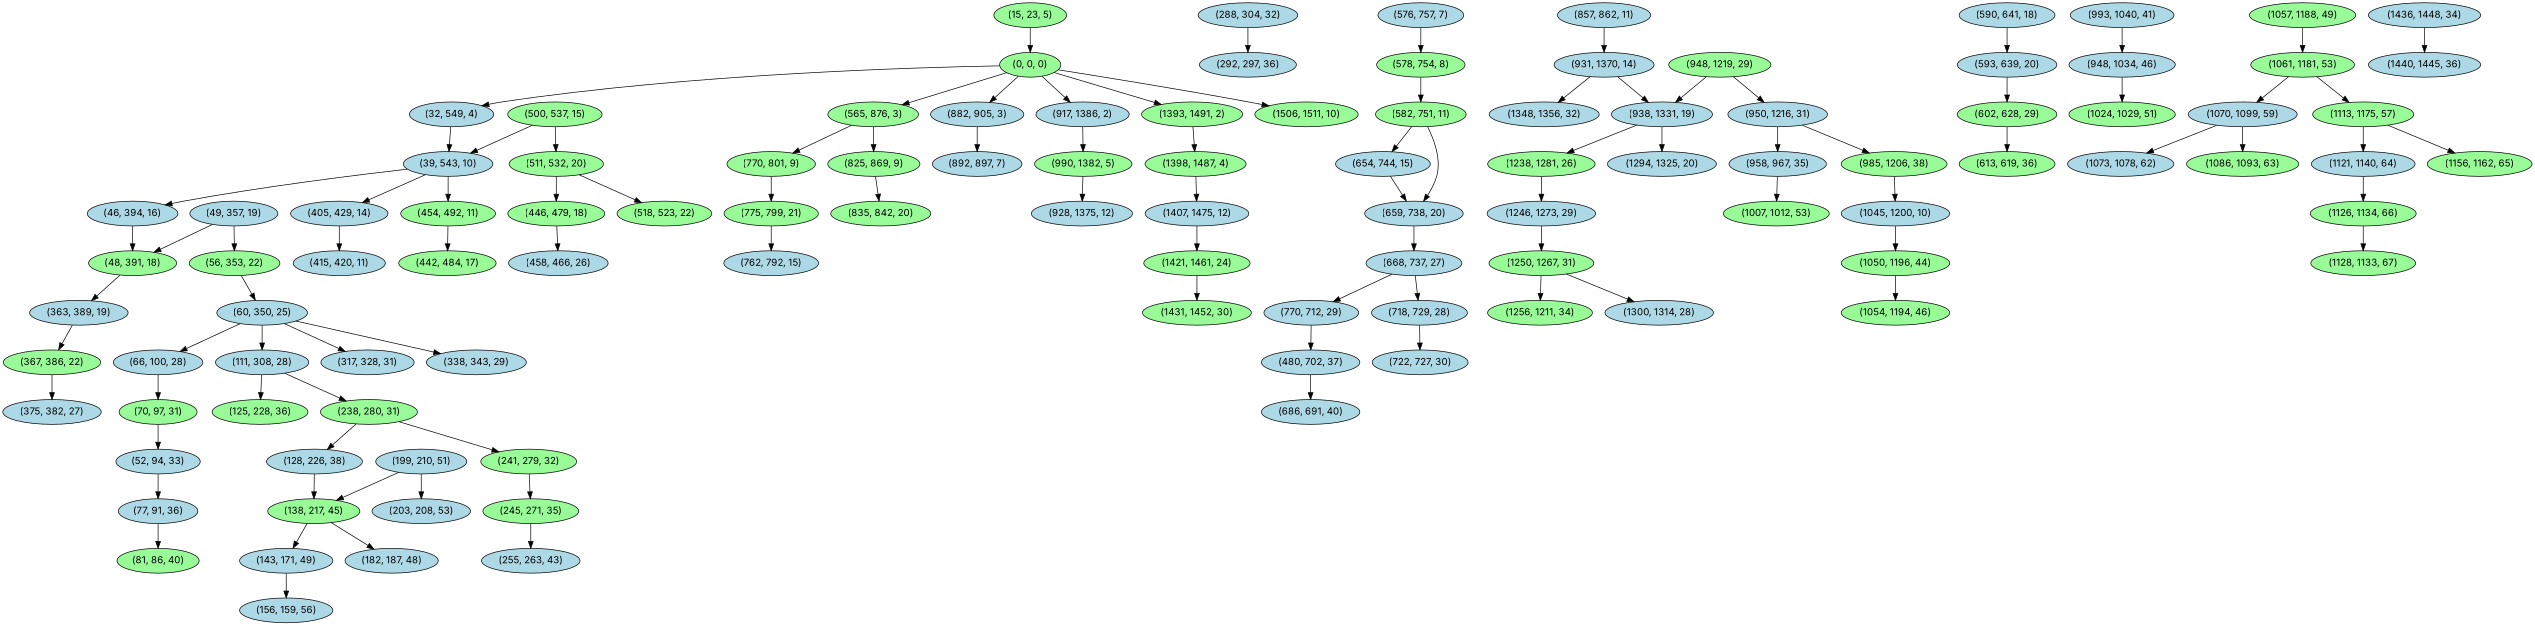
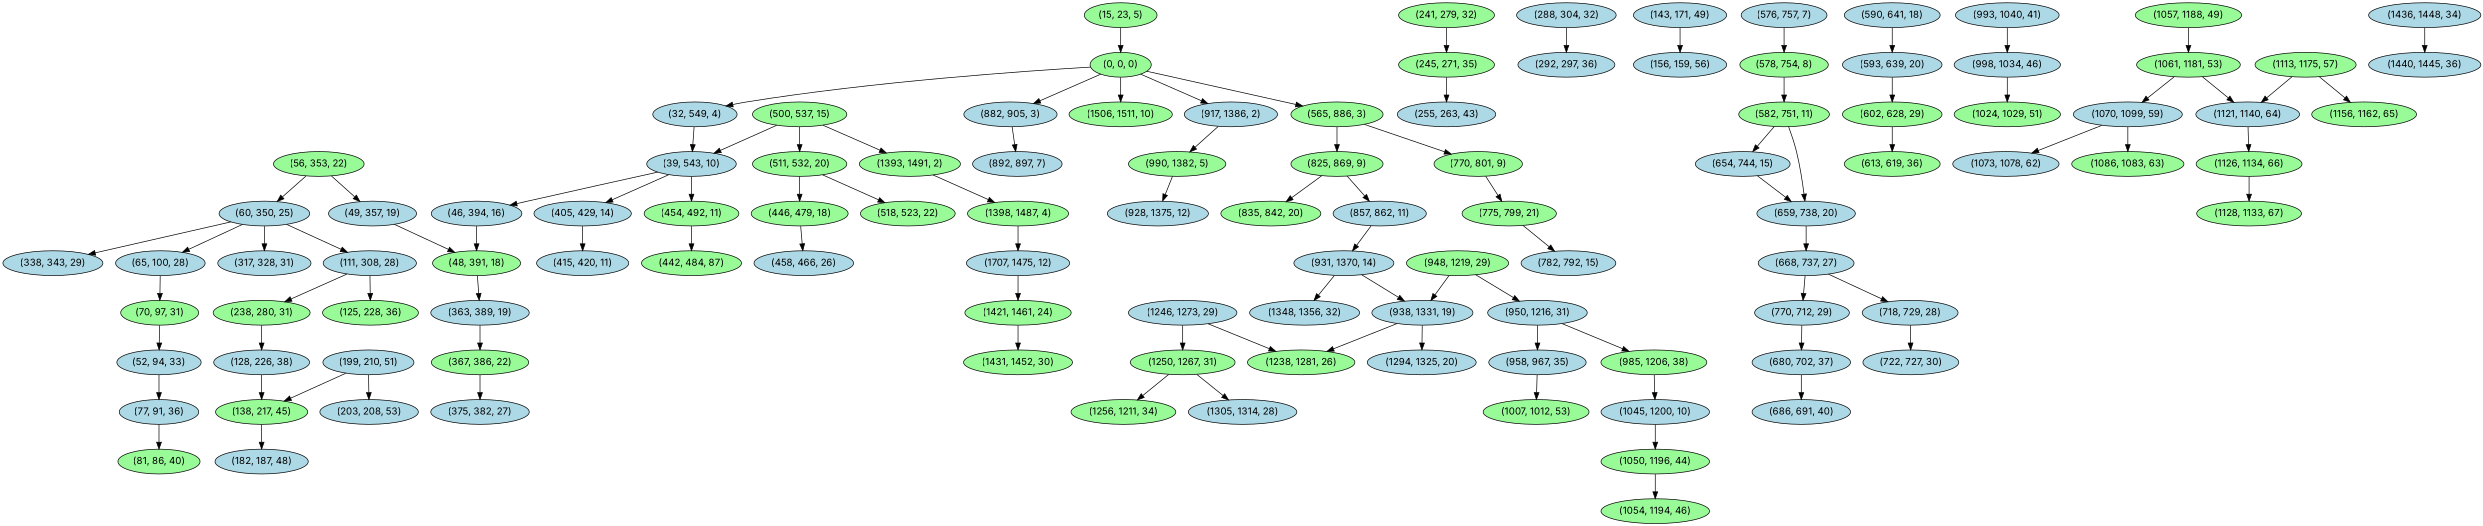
  digraph {
    fontname=Inter
    node [fillcolor=lightblue fontname=Inter style=filled]
    edge [fontname=Inter]
    "(0, 0, 0)" [fillcolor=palegreen]
    "(32, 549, 4)"
-   "(565, 876, 3)" [fillcolor=palegreen]
+   "(565, 876, 3)" [fillcolor=palegreen label="(565, 886, 3)"]
    "(882, 905, 3)"
    "(917, 1386, 2)"
    "(1393, 1491, 2)" [fillcolor=palegreen]
    "(1506, 1511, 10)" [fillcolor=palegreen]
    "(15, 23, 5)" [fillcolor=palegreen]
    "(39, 543, 10)"
    "(770, 801, 9)" [fillcolor=palegreen]
    n11 [fillcolor=palegreen label="(825, 869, 9)"]
    "(892, 897, 7)"
    n13 [fillcolor=palegreen label="(990, 1382, 5)"]
    n14 [fillcolor=palegreen label="(1398, 1487, 4)"]
    "(46, 394, 16)"
    "(405, 429, 14)"
    n17 [fillcolor=palegreen label="(454, 492, 11)"]
    "(48, 391, 18)" [fillcolor=palegreen]
    n19 [label="(415, 420, 11)"]
-   "(442, 484, 17)" [fillcolor=palegreen]
+   "(442, 484, 17)" [fillcolor=palegreen label="(442, 484, 87)"]
    "(500, 537, 15)" [fillcolor=palegreen]
    "(511, 532, 20)" [fillcolor=palegreen]
    "(363, 389, 19)"
    "(49, 357, 19)"
    "(56, 353, 22)" [fillcolor=palegreen]
    "(367, 386, 22)" [fillcolor=palegreen]
    "(60, 350, 25)"
-   "(65, 100, 28)" [label="(66, 100, 28)"]
+   "(65, 100, 28)"
    "(111, 308, 28)"
    "(317, 328, 31)"
    "(338, 343, 29)"
    "(70, 97, 31)" [fillcolor=palegreen]
    "(125, 228, 36)" [fillcolor=palegreen]
    "(238, 280, 31)" [fillcolor=palegreen]
    n35 [label="(52, 94, 33)"]
    "(77, 91, 36)"
    "(81, 86, 40)" [fillcolor=palegreen]
    "(128, 226, 38)"
    "(241, 279, 32)" [fillcolor=palegreen]
    "(288, 304, 32)"
    "(292, 297, 36)"
    "(138, 217, 45)" [fillcolor=palegreen]
    "(143, 171, 49)"
    "(182, 187, 48)"
    n45 [label="(156, 159, 56)"]
    "(199, 210, 51)"
    "(203, 208, 53)"
    "(245, 271, 35)" [fillcolor=palegreen]
    "(255, 263, 43)"
    n50 [label="(375, 382, 27)"]
    "(446, 479, 18)" [fillcolor=palegreen]
    "(458, 466, 26)"
    "(518, 523, 22)" [fillcolor=palegreen]
    "(578, 754, 8)" [fillcolor=palegreen]
    "(576, 757, 7)"
    n56 [fillcolor=palegreen label="(775, 799, 21)"]
    "(835, 842, 20)" [fillcolor=palegreen]
    "(857, 862, 11)"
    "(582, 751, 11)" [fillcolor=palegreen]
    "(654, 744, 15)"
    "(659, 738, 20)"
    "(590, 641, 18)"
    "(593, 639, 20)"
    "(602, 628, 29)" [fillcolor=palegreen]
    "(613, 619, 36)" [fillcolor=palegreen]
    n66 [label="(668, 737, 27)"]
    n67 [label="(770, 712, 29)"]
    "(718, 729, 28)"
-   "(680, 702, 37)" [label="(480, 702, 37)"]
+   "(680, 702, 37)"
    "(722, 727, 30)"
    n71 [label="(686, 691, 40)"]
-   "(782, 792, 15)" [label="(762, 792, 15)"]
+   "(782, 792, 15)"
    "(931, 1370, 14)"
    "(928, 1375, 12)"
    "(938, 1331, 19)"
    n76 [label="(1348, 1356, 32)"]
    "(1238, 1281, 26)" [fillcolor=palegreen]
    "(1294, 1325, 20)"
    "(948, 1219, 29)" [fillcolor=palegreen]
    "(950, 1216, 31)"
    "(1246, 1273, 29)"
    "(958, 967, 35)"
    "(985, 1206, 38)" [fillcolor=palegreen]
    "(1007, 1012, 53)" [fillcolor=palegreen]
    n85 [label="(1045, 1200, 10)"]
    "(993, 1040, 41)"
-   "(998, 1034, 46)" [label="(948, 1034, 46)"]
+   "(998, 1034, 46)"
    "(1050, 1196, 44)" [fillcolor=palegreen]
    "(1024, 1029, 51)" [fillcolor=palegreen]
    "(1054, 1194, 46)" [fillcolor=palegreen]
    "(1057, 1188, 49)" [fillcolor=palegreen]
    n92 [fillcolor=palegreen label="(1061, 1181, 53)"]
    "(1070, 1099, 59)"
    "(1113, 1175, 57)" [fillcolor=palegreen]
    "(1073, 1078, 62)"
-   "(1086, 1093, 63)" [fillcolor=palegreen]
+   "(1086, 1093, 63)" [fillcolor=palegreen label="(1086, 1083, 63)"]
    "(1121, 1140, 64)"
    "(1156, 1162, 65)" [fillcolor=palegreen]
    "(1126, 1134, 66)" [fillcolor=palegreen]
    "(1128, 1133, 67)" [fillcolor=palegreen]
    "(1250, 1267, 31)" [fillcolor=palegreen]
    n102 [fillcolor=palegreen label="(1256, 1211, 34)"]
-   "(1305, 1314, 28)" [label="(1300, 1314, 28)"]
-   "(1407, 1475, 12)"
+   "(1305, 1314, 28)"
+   "(1407, 1475, 12)" [label="(1707, 1475, 12)"]
    "(1421, 1461, 24)" [fillcolor=palegreen]
    "(1431, 1452, 30)" [fillcolor=palegreen]
    "(1436, 1448, 34)"
    "(1440, 1445, 36)"
    "(0, 0, 0)" -> "(32, 549, 4)"
    "(0, 0, 0)" -> "(565, 876, 3)"
    "(0, 0, 0)" -> "(882, 905, 3)"
    "(0, 0, 0)" -> "(917, 1386, 2)"
-   "(0, 0, 0)" -> "(1393, 1491, 2)"
+   "(500, 537, 15)" -> "(1393, 1491, 2)"
    "(0, 0, 0)" -> "(1506, 1511, 10)"
    "(32, 549, 4)" -> "(39, 543, 10)"
    "(565, 876, 3)" -> "(770, 801, 9)"
    "(565, 876, 3)" -> n11
    "(882, 905, 3)" -> "(892, 897, 7)"
    "(917, 1386, 2)" -> n13
    "(1393, 1491, 2)" -> n14
    "(15, 23, 5)" -> "(0, 0, 0)"
    "(39, 543, 10)" -> "(46, 394, 16)"
    "(39, 543, 10)" -> "(405, 429, 14)"
    "(39, 543, 10)" -> n17
    "(770, 801, 9)" -> n56
    n11 -> "(835, 842, 20)"
+   n11 -> "(857, 862, 11)"
    n13 -> "(928, 1375, 12)"
    n14 -> "(1407, 1475, 12)"
    "(46, 394, 16)" -> "(48, 391, 18)"
    "(405, 429, 14)" -> n19
    n17 -> "(442, 484, 17)"
    "(48, 391, 18)" -> "(363, 389, 19)"
    "(500, 537, 15)" -> "(39, 543, 10)"
    "(500, 537, 15)" -> "(511, 532, 20)"
    "(511, 532, 20)" -> "(446, 479, 18)"
    "(511, 532, 20)" -> "(518, 523, 22)"
    "(363, 389, 19)" -> "(367, 386, 22)"
    "(49, 357, 19)" -> "(48, 391, 18)"
-   "(49, 357, 19)" -> "(56, 353, 22)"
+   "(56, 353, 22)" -> "(49, 357, 19)"
    "(56, 353, 22)" -> "(60, 350, 25)"
    "(367, 386, 22)" -> n50
    "(60, 350, 25)" -> "(65, 100, 28)"
    "(60, 350, 25)" -> "(111, 308, 28)"
    "(60, 350, 25)" -> "(317, 328, 31)"
    "(60, 350, 25)" -> "(338, 343, 29)"
    "(65, 100, 28)" -> "(70, 97, 31)"
    "(111, 308, 28)" -> "(125, 228, 36)"
    "(111, 308, 28)" -> "(238, 280, 31)"
    "(70, 97, 31)" -> n35
    "(238, 280, 31)" -> "(128, 226, 38)"
-   "(238, 280, 31)" -> "(241, 279, 32)"
    n35 -> "(77, 91, 36)"
    "(77, 91, 36)" -> "(81, 86, 40)"
    "(128, 226, 38)" -> "(138, 217, 45)"
    "(241, 279, 32)" -> "(245, 271, 35)"
    "(288, 304, 32)" -> "(292, 297, 36)"
-   "(138, 217, 45)" -> "(143, 171, 49)"
    "(138, 217, 45)" -> "(182, 187, 48)"
    "(143, 171, 49)" -> n45
    "(199, 210, 51)" -> "(138, 217, 45)"
    "(199, 210, 51)" -> "(203, 208, 53)"
    "(245, 271, 35)" -> "(255, 263, 43)"
    "(446, 479, 18)" -> "(458, 466, 26)"
    "(578, 754, 8)" -> "(582, 751, 11)"
    "(576, 757, 7)" -> "(578, 754, 8)"
    n56 -> "(782, 792, 15)"
    "(857, 862, 11)" -> "(931, 1370, 14)"
    "(582, 751, 11)" -> "(654, 744, 15)"
    "(582, 751, 11)" -> "(659, 738, 20)"
    "(654, 744, 15)" -> "(659, 738, 20)"
    "(659, 738, 20)" -> n66
    "(590, 641, 18)" -> "(593, 639, 20)"
    "(593, 639, 20)" -> "(602, 628, 29)"
    "(602, 628, 29)" -> "(613, 619, 36)"
    n66 -> n67
    n66 -> "(718, 729, 28)"
    n67 -> "(680, 702, 37)"
    "(718, 729, 28)" -> "(722, 727, 30)"
    "(680, 702, 37)" -> n71
    "(931, 1370, 14)" -> "(938, 1331, 19)"
    "(931, 1370, 14)" -> n76
    "(938, 1331, 19)" -> "(1238, 1281, 26)"
    "(938, 1331, 19)" -> "(1294, 1325, 20)"
-   "(1238, 1281, 26)" -> "(1246, 1273, 29)"
+   "(1246, 1273, 29)" -> "(1238, 1281, 26)"
    "(948, 1219, 29)" -> "(938, 1331, 19)"
    "(948, 1219, 29)" -> "(950, 1216, 31)"
    "(950, 1216, 31)" -> "(958, 967, 35)"
    "(950, 1216, 31)" -> "(985, 1206, 38)"
    "(1246, 1273, 29)" -> "(1250, 1267, 31)"
    "(958, 967, 35)" -> "(1007, 1012, 53)"
    "(985, 1206, 38)" -> n85
    n85 -> "(1050, 1196, 44)"
    "(993, 1040, 41)" -> "(998, 1034, 46)"
    "(998, 1034, 46)" -> "(1024, 1029, 51)"
    "(1050, 1196, 44)" -> "(1054, 1194, 46)"
    "(1057, 1188, 49)" -> n92
    n92 -> "(1070, 1099, 59)"
-   n92 -> "(1113, 1175, 57)"
+   n92 -> "(1121, 1140, 64)"
    "(1070, 1099, 59)" -> "(1073, 1078, 62)"
    "(1070, 1099, 59)" -> "(1086, 1093, 63)"
    "(1113, 1175, 57)" -> "(1121, 1140, 64)"
    "(1113, 1175, 57)" -> "(1156, 1162, 65)"
    "(1121, 1140, 64)" -> "(1126, 1134, 66)"
    "(1126, 1134, 66)" -> "(1128, 1133, 67)"
    "(1250, 1267, 31)" -> n102
    "(1250, 1267, 31)" -> "(1305, 1314, 28)"
    "(1407, 1475, 12)" -> "(1421, 1461, 24)"
    "(1421, 1461, 24)" -> "(1431, 1452, 30)"
    "(1436, 1448, 34)" -> "(1440, 1445, 36)"
  }
